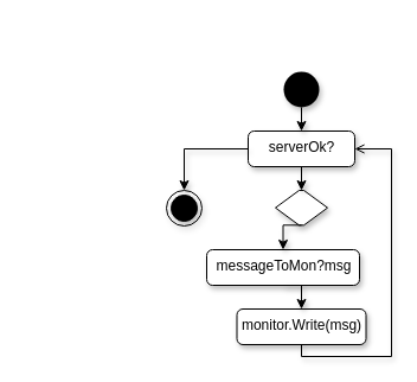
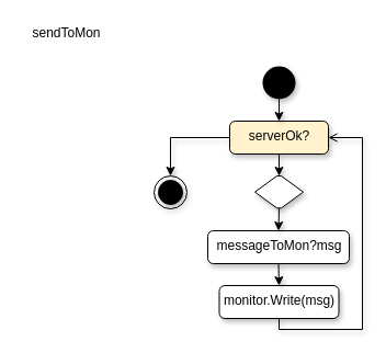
  <mxCell id="0" />
  <mxCell id="1" parent="0" />
  <mxCell id="2" value="" style="group" vertex="1" connectable="0" parent="1"><mxGeometry x="140" y="60" width="190" height="240" as="geometry" /></mxCell>
  <mxCell id="3" value="" style="ellipse;fillColor=#000000;strokeColor=none;shadow=1;" vertex="1" parent="2"><mxGeometry x="99" width="30" height="30" as="geometry" /></mxCell>
- <mxCell id="4" value="serverOk?" style="html=1;align=center;verticalAlign=top;rounded=1;absoluteArcSize=1;arcSize=10;dashed=0;shadow=1;" vertex="1" parent="2"><mxGeometry x="69" y="50" width="90" height="30" as="geometry" /></mxCell>
+ <mxCell id="4" value="serverOk?" style="html=1;align=center;verticalAlign=top;rounded=1;absoluteArcSize=1;arcSize=10;dashed=0;shadow=1;fillColor=#fff2cc;" vertex="1" parent="2"><mxGeometry x="69" y="50" width="90" height="30" as="geometry" /></mxCell>
  <mxCell id="5" style="edgeStyle=orthogonalEdgeStyle;rounded=0;orthogonalLoop=1;jettySize=auto;html=1;exitX=0.5;exitY=1;exitDx=0;exitDy=0;entryX=0.5;entryY=0;entryDx=0;entryDy=0;shadow=1;" edge="1" parent="2" source="3" target="4"><mxGeometry relative="1" as="geometry" /></mxCell>
  <mxCell id="6" value="" style="shape=hexagon;perimeter=hexagonPerimeter2;whiteSpace=wrap;html=1;fixedSize=1;rounded=0;shadow=1;glass=0;sketch=0;" vertex="1" parent="2"><mxGeometry x="92" y="100" width="44" height="29.33" as="geometry" /></mxCell>
  <mxCell id="7" style="edgeStyle=orthogonalEdgeStyle;rounded=0;orthogonalLoop=1;jettySize=auto;html=1;exitX=0.5;exitY=1;exitDx=0;exitDy=0;entryX=0.5;entryY=0;entryDx=0;entryDy=0;shadow=1;" edge="1" parent="2" source="4" target="6"><mxGeometry relative="1" as="geometry" /></mxCell>
  <mxCell id="8" value="" style="ellipse;html=1;shape=endState;fillColor=#000000;strokeColor=#000000;shadow=1;" vertex="1" parent="2"><mxGeometry y="100" width="30" height="30" as="geometry" /></mxCell>
  <mxCell id="9" style="edgeStyle=orthogonalEdgeStyle;rounded=0;orthogonalLoop=1;jettySize=auto;html=1;exitX=0;exitY=0.5;exitDx=0;exitDy=0;entryX=0.5;entryY=0;entryDx=0;entryDy=0;shadow=1;" edge="1" parent="2" source="4" target="8"><mxGeometry relative="1" as="geometry" /></mxCell>
- <mxCell id="10" value="messageToMon?msg" style="html=1;align=center;verticalAlign=top;rounded=1;absoluteArcSize=1;arcSize=10;dashed=0;shadow=1;" vertex="1" parent="2"><mxGeometry x="34" y="150" width="129" height="30" as="geometry" /></mxCell>
+ <mxCell id="10" value="messageToMon?msg" style="html=1;align=center;verticalAlign=top;rounded=1;absoluteArcSize=1;arcSize=10;dashed=0;shadow=1;" vertex="1" parent="2"><mxGeometry x="49" y="150" width="129" height="30" as="geometry" /></mxCell>
  <mxCell id="11" style="edgeStyle=orthogonalEdgeStyle;rounded=0;orthogonalLoop=1;jettySize=auto;html=1;exitX=0.5;exitY=1;exitDx=0;exitDy=0;entryX=0.5;entryY=0;entryDx=0;entryDy=0;shadow=1;" edge="1" parent="2" source="6" target="10"><mxGeometry relative="1" as="geometry" /></mxCell>
  <mxCell id="12" style="edgeStyle=orthogonalEdgeStyle;rounded=0;orthogonalLoop=1;jettySize=auto;html=1;exitX=0.5;exitY=1;exitDx=0;exitDy=0;entryX=1;entryY=0.5;entryDx=0;entryDy=0;shadow=1;endArrow=open;" edge="1" parent="2" source="13" target="4"><mxGeometry relative="1" as="geometry"><Array as="points"><mxPoint x="114" y="240" /><mxPoint x="190" y="240" /><mxPoint x="190" y="65" /></Array></mxGeometry></mxCell>
  <mxCell id="13" value="monitor.Write(msg)" style="html=1;align=center;verticalAlign=top;rounded=1;absoluteArcSize=1;arcSize=10;dashed=0;shadow=1;" vertex="1" parent="2"><mxGeometry x="59.5" y="200" width="109" height="30" as="geometry" /></mxCell>
  <mxCell id="14" style="edgeStyle=orthogonalEdgeStyle;rounded=0;orthogonalLoop=1;jettySize=auto;html=1;exitX=0.5;exitY=1;exitDx=0;exitDy=0;entryX=0.5;entryY=0;entryDx=0;entryDy=0;shadow=1;" edge="1" parent="2" source="10" target="13"><mxGeometry relative="1" as="geometry" /></mxCell>
+ <mxCell id="15" value="sendToMon" style="text;html=1;align=center;verticalAlign=middle;resizable=0;points=[];autosize=1;strokeColor=none;fillColor=none;" vertex="1" parent="1"><mxGeometry x="20" y="20" width="80" height="20" as="geometry" /></mxCell>
